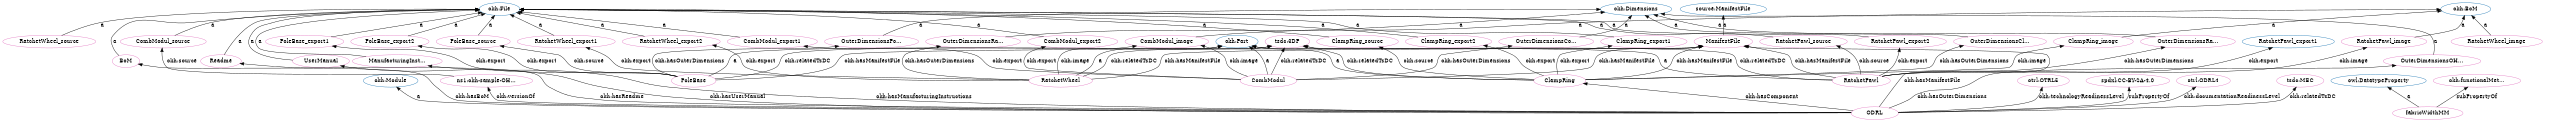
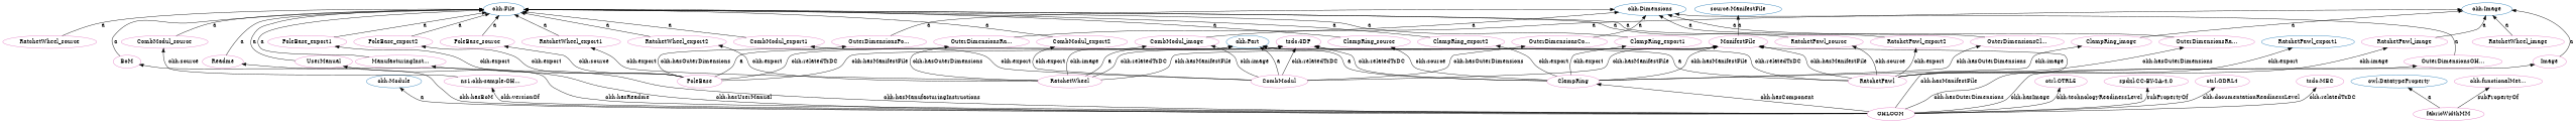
  digraph {
    rankdir=BT
    node [color="#e377c2" fillcolor="#e377c2"]
    n1 [color="#1f77b4" fillcolor="#1f77b4" height=.3 label="okh:Module"]
    n2 [color="#1f77b4" fillcolor="#1f77b4" height=.3 label="okh:Dimensions"]
    n3 [color="#1f77b4" fillcolor="#1f77b4" height=.3 label="owl:DatatypeProperty"]
    n4 [color="#1f77b4" fillcolor="#1f77b4" height=.3 label="okh:Part"]
    n5 [color="#1f77b4" fillcolor="#1f77b4" height=.3 label="source:ManifestFile"]
    n6 [color="#1f77b4" fillcolor="#1f77b4" height=.3 label="okh:File"]
-   n7 [color="#1f77b4" fillcolor="#1f77b4" height=.3 label="okh:BoM"]
+   n7 [color="#1f77b4" fillcolor="#1f77b4" height=.3 label="okh:Image"]
    n8 [height=.3 label="OuterDimensionsCo..."]
    n9 [color="#1f77b4" height=.3 label=RatchetPawl_export1]
    n10 [height=.3 label=UserManual]
    n11 [height=.3 label=RatchetPawl_source]
    n12 [height=.3 label="tsdc:3DP"]
    n13 [height=.3 label=ClampRing]
    n14 [height=.3 label=ClampRing_image]
    n15 [height=.3 label="OuterDimensionsCl..."]
    n16 [height=.3 label=ClampRing_export2]
    n17 [height=.3 label=ManifestFile]
    n18 [height=.3 label=ClampRing_export1]
    n19 [height=.3 label=ClampRing_source]
    n20 [height=.3 label="OuterDimensionsOH..."]
    n21 [height=.3 label=RatchetWheel_image]
    n22 [height=.3 label="OuterDimensionsRa..."]
    n23 [height=.3 label="otrl:OTRL5"]
    n24 [height=.3 label="OuterDimensionsPo..."]
    n25 [height=.3 label="ManufacturingInst..."]
    n26 [height=.3 label=BoM]
    n27 [height=.3 label="ns1:okh-sample-OH..."]
    n28 [height=.3 label=CombModul_source]
    n29 [height=.3 label=CombModul_export1]
    n30 [height=.3 label=RatchetWheel_export2]
    n31 [height=.3 label=CombModul_export2]
    n32 [height=.3 label=RatchetWheel]
    n33 [height=.3 label="OuterDimensionsRa..."]
    n34 [height=.3 label=CombModul_image]
    n35 [height=.3 label=RatchetWheel_export1]
    n36 [height=.3 label=RatchetWheel_source]
-   n37 [height=.3 label=ODRL]
+   n37 [height=.3 label=OHLOOM]
    n38 [height=.3 label="spdxl:CC-BY-SA-4.0"]
    n39 [height=.3 label="otrl:ODRL4"]
+   n40 [height=.3 label=Image]
    n41 [height=.3 label=Readme]
    n42 [height=.3 label="tsdc:MEC"]
    n43 [height=.3 label=RatchetPawl]
    n44 [height=.3 label=RatchetPawl_image]
    n45 [height=.3 label=RatchetPawl_export2]
    n46 [height=.3 label=PoleBase]
    n47 [height=.3 label=PoleBase_export1]
    n48 [height=.3 label=PoleBase_export2]
    n49 [height=.3 label=PoleBase_source]
    n50 [height=.3 label=fabricWidthMM]
    n51 [height=.3 label="okh:functionalMet..."]
    n52 [height=.3 label=CombModul]
    n8 -> n2 [label=a]
    n10 -> n6 [label=a]
    n11 -> n6 [label=a]
    n13 -> n4 [label=a]
    n13 -> n12 [label="okh:relatedTsDC"]
    n13 -> n14 [label="okh:image"]
    n13 -> n15 [label="okh:hasOuterDimensions"]
    n13 -> n16 [label="okh:export"]
    n13 -> n17 [label="okh:hasManifestFile"]
    n13 -> n18 [label="okh:export"]
    n13 -> n19 [label="okh:source"]
    n14 -> n7 [label=a]
    n15 -> n2 [label=a]
    n16 -> n6 [label=a]
    n17 -> n5 [label=a]
    n18 -> n6 [label=a]
    n19 -> n6 [label=a]
    n20 -> n2 [label=a]
    n21 -> n7 [label=a]
    n22 -> n2 [label=a]
    n24 -> n2 [label=a]
    n25 -> n6 [label=a]
    n26 -> n6 [label=a]
    n27 -> n28 [label="okh:source"]
    n28 -> n6 [label=a]
    n29 -> n6 [label=a]
    n30 -> n6 [label=a]
    n31 -> n6 [label=a]
    n32 -> n4 [label=a]
    n32 -> n12 [label="okh:relatedTsDC"]
    n32 -> n17 [label="okh:hasManifestFile"]
    n32 -> n30 [label="okh:export"]
    n32 -> n33 [label="okh:hasOuterDimensions"]
    n32 -> n34 [label="okh:image"]
    n32 -> n35 [label="okh:export"]
    n33 -> n2 [label=a]
    n34 -> n7 [label=a]
    n35 -> n6 [label=a]
    n36 -> n6 [label=a]
    n37 -> n1 [label=a]
    n37 -> n10 [label="okh:hasUserManual"]
    n37 -> n13 [label="okh:hasComponent"]
    n37 -> n17 [label="okh:hasManifestFile"]
    n37 -> n20 [label="okh:hasOuterDimensions"]
    n37 -> n23 [label="okh:technologyReadinessLevel"]
    n37 -> n25 [label="okh:hasManufacturingInstructions"]
    n37 -> n26 [label="okh:hasBoM"]
    n37 -> n27 [label="okh:versionOf"]
    n37 -> n38 [label=subPropertyOf]
    n37 -> n39 [label="okh:documentationReadinessLevel"]
+   n37 -> n40 [label="okh:hasImage"]
    n37 -> n41 [label="okh:hasReadme"]
    n37 -> n42 [label="okh:relatedTsDC"]
+   n40 -> n7 [label=a]
    n41 -> n6 [label=a]
    n43 -> n4 [label=a]
    n43 -> n9 [label="okh:export"]
    n43 -> n11 [label="okh:source"]
    n43 -> n12 [label="okh:relatedTsDC"]
    n43 -> n17 [label="okh:hasManifestFile"]
    n43 -> n22 [label="okh:hasOuterDimensions"]
    n43 -> n44 [label="okh:image"]
    n43 -> n45 [label="okh:export"]
    n44 -> n7 [label=a]
    n45 -> n6 [label=a]
    n46 -> n4 [label=a]
    n46 -> n12 [label="okh:relatedTsDC"]
    n46 -> n17 [label="okh:hasManifestFile"]
    n46 -> n24 [label="okh:hasOuterDimensions"]
    n46 -> n47 [label="okh:export"]
    n46 -> n48 [label="okh:export"]
    n46 -> n49 [label="okh:source"]
    n47 -> n6 [label=a]
    n48 -> n6 [label=a]
    n49 -> n6 [label=a]
    n50 -> n3 [label=a]
    n50 -> n51 [label=subPropertyOf]
    n52 -> n4 [label=a]
    n52 -> n8 [label="okh:hasOuterDimensions"]
    n52 -> n12 [label="okh:relatedTsDC"]
    n52 -> n17 [label="okh:hasManifestFile"]
    n52 -> n29 [label="okh:export"]
    n52 -> n31 [label="okh:export"]
    n52 -> n34 [label="okh:image"]
  }
